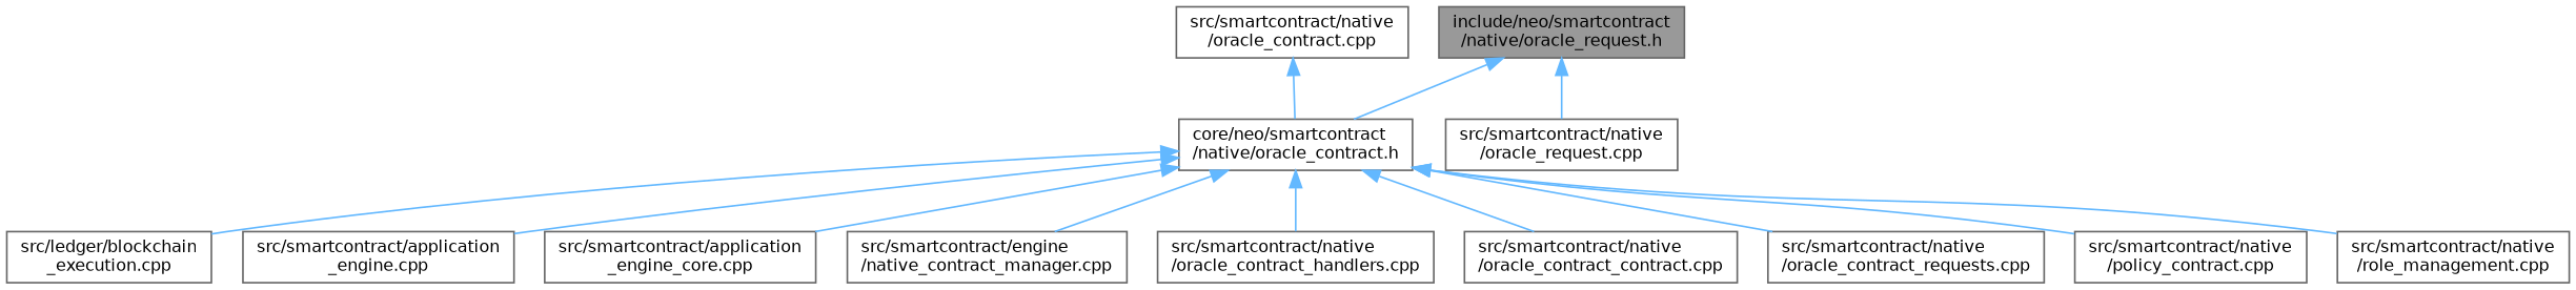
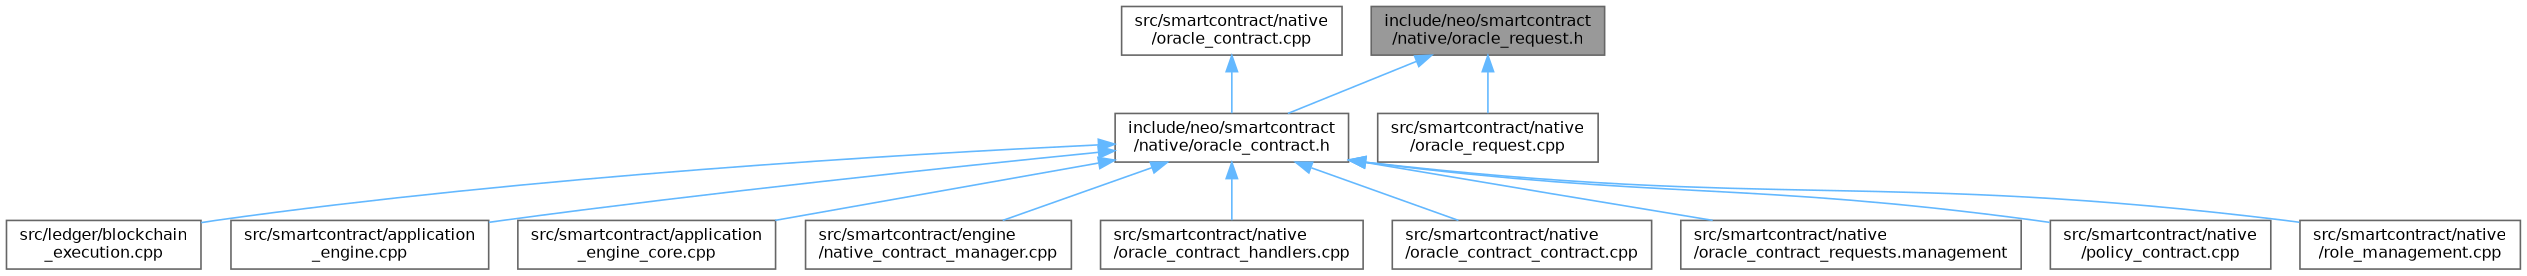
  digraph {
    node [color=grey40 fillcolor=white fontname=Helvetica fontsize=10 shape=box style=filled]
    edge [color=steelblue1 dir=back fontname=Helvetica fontsize=10 labelfontname=Helvetica labelfontsize=10 style=solid]
    n1 [color=gray40 fillcolor=grey60 fontcolor=black height=0.2 label="include/neo/smartcontract\l/native/oracle_request.h" width=0.4]
-   n2 [height=0.2 label="core/neo/smartcontract\l/native/oracle_contract.h" width=0.4]
+   n2 [height=0.2 label="include/neo/smartcontract\l/native/oracle_contract.h" width=0.4]
    n3 [height=0.2 label="src/smartcontract/native\l/oracle_request.cpp" width=0.4]
    n4 [height=0.2 label="src/ledger/blockchain\l_execution.cpp" width=0.4]
    n5 [height=0.2 label="src/smartcontract/application\l_engine.cpp" width=0.4]
    n6 [height=0.2 label="src/smartcontract/application\l_engine_core.cpp" width=0.4]
    n7 [height=0.2 label="src/smartcontract/engine\l/native_contract_manager.cpp" width=0.4]
    n8 [height=0.2 label="src/smartcontract/native\l/oracle_contract_handlers.cpp" width=0.4]
    n9 [height=0.2 label="src/smartcontract/native\l/oracle_contract_contract.cpp" width=0.4]
-   n10 [height=0.2 label="src/smartcontract/native\l/oracle_contract_requests.cpp" width=0.4]
+   n10 [height=0.2 label="src/smartcontract/native\l/oracle_contract_requests.management" width=0.4]
    n11 [height=0.2 label="src/smartcontract/native\l/policy_contract.cpp" width=0.4]
    n12 [height=0.2 label="src/smartcontract/native\l/role_management.cpp" width=0.4]
    n13 [height=0.2 label="src/smartcontract/native\l/oracle_contract.cpp" width=0.4]
    n1 -> n2
    n1 -> n3
    n2 -> n4
    n2 -> n5
    n2 -> n6
    n2 -> n7
    n2 -> n8
    n2 -> n9
    n2 -> n10
    n2 -> n11
    n2 -> n12
    n13 -> n2
  }
